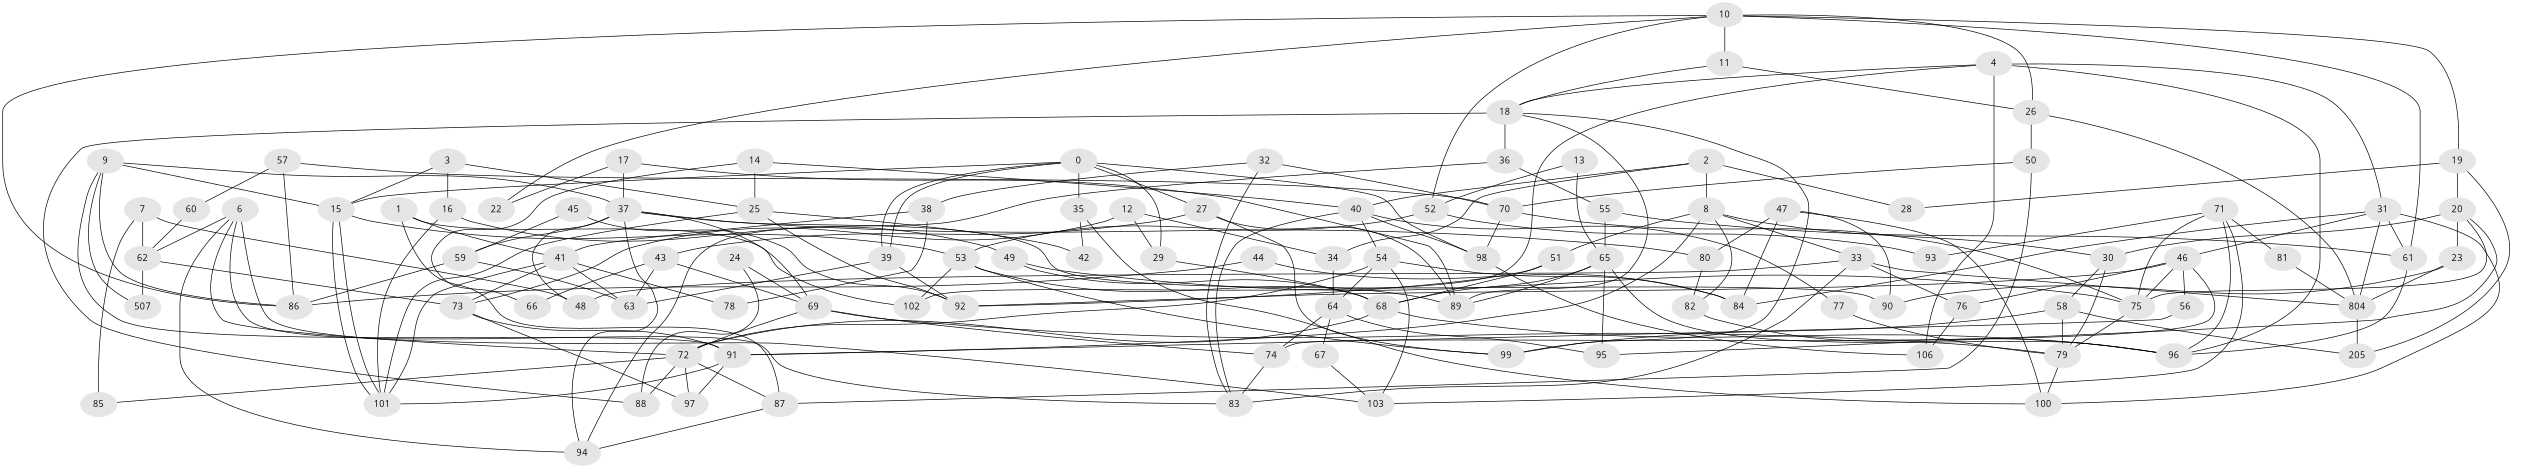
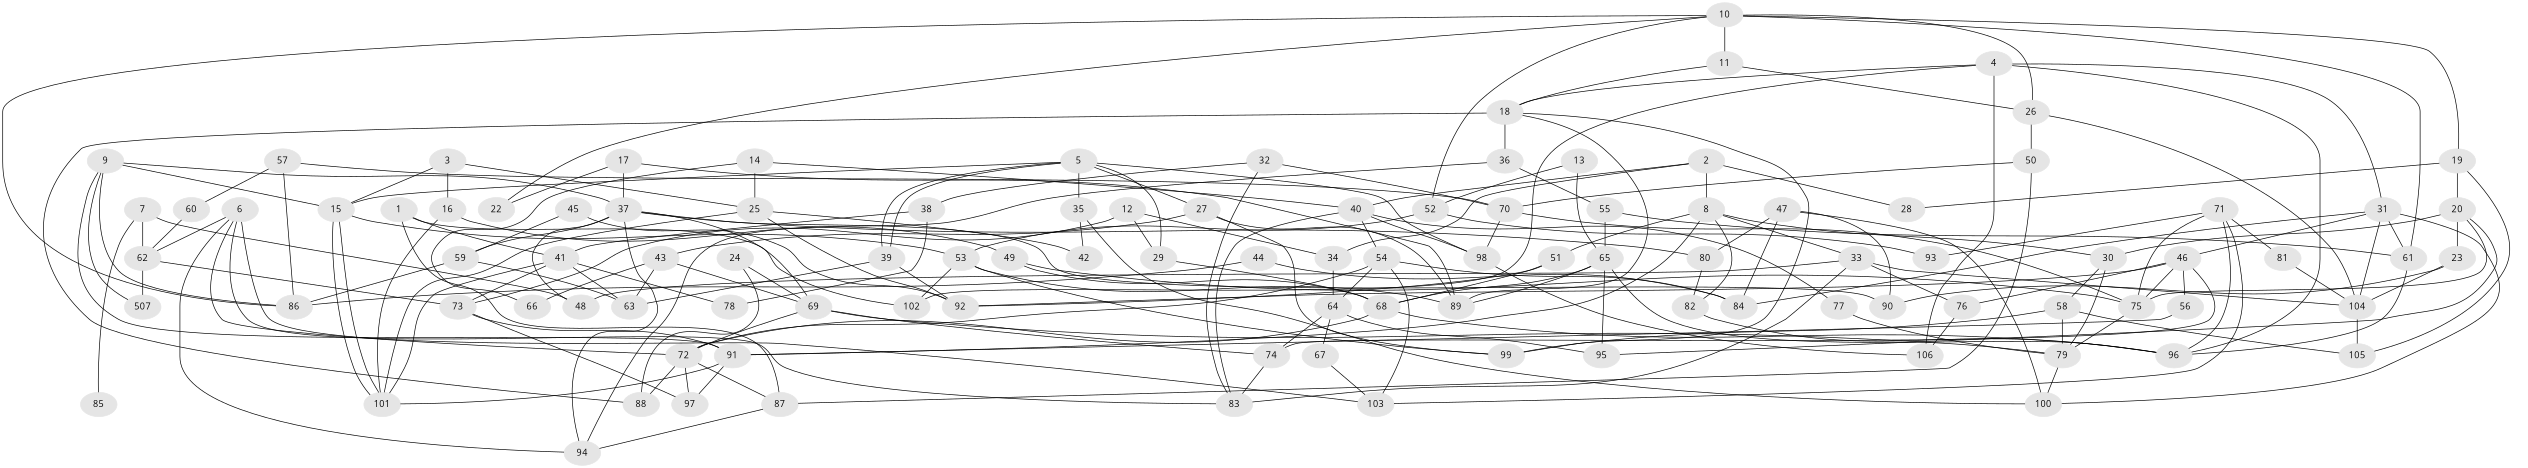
  graph {
    fontname="Open Sans"
    node [color=gray90 fontname="Open Sans" style=filled]
    edge [fontname="Open Sans"]
    1
    41
    87
    102
    73
    101
    78
    63
    94
    2
    8
    28
    34
    40
    30
    33
    51
    82
    91
    64
    98
    83
    54
    77
    3
    15
    16
    25
    53
    49
    42
    92
    4
    18
    31
    96
    106
    89
    36
    88
    99
    61
    46
-   104 [label=804]
+   104
    84
    100
-   5 [label=0]
+   5
    27
    29
    35
    39
    43
    68
    6
    62
    72
    103
    n58 [label=507]
    85
    97
    7
    48
    58
    79
    76
    9
    37
    86
    90
    69
    59
    80
    10
    11
    19
    22
    26
    52
    20
-   105 [label=205]
+   105
    50
    93
    12
    13
    65
    95
    14
    66
    75
    17
    55
    23
    67
    38
    56
    74
    70
    24
    32
    44
    45
    47
    57
    60
    71
    81
    1 -- 41
    1 -- 87
    1 -- 102
    41 -- 73
    41 -- 101
    41 -- 78
    41 -- 63
    87 -- 94
    73 -- 91
    73 -- 97
    2 -- 8
    2 -- 28
    2 -- 34
    2 -- 40
    8 -- 30
    8 -- 33
    8 -- 51
    8 -- 82
    8 -- 91
    34 -- 64
    40 -- 98
    40 -- 83
    40 -- 54
    40 -- 77
    30 -- 58
    30 -- 79
    33 -- 83
    33 -- 104
    33 -- 48
    33 -- 76
    51 -- 92
    51 -- 68
    82 -- 96
    91 -- 101
    91 -- 97
    64 -- 95
    64 -- 67
    64 -- 74
    98 -- 106
    54 -- 64
    54 -- 84
    54 -- 72
    54 -- 103
    77 -- 79
    3 -- 15
    3 -- 16
    3 -- 25
    15 -- 101
    15 -- 101
    15 -- 53
    16 -- 101
    16 -- 49
    25 -- 101
    25 -- 42
    25 -- 92
    53 -- 102
    53 -- 89
    53 -- 99
    49 -- 68
    49 -- 75
    4 -- 102
    4 -- 18
    4 -- 31
    4 -- 96
    4 -- 106
    18 -- 89
    18 -- 36
    18 -- 88
    18 -- 99
    31 -- 61
    31 -- 46
    31 -- 104
    31 -- 84
    31 -- 100
    36 -- 94
    36 -- 55
    61 -- 96
    46 -- 92
    46 -- 76
    46 -- 75
    46 -- 56
    46 -- 74
    104 -- 105
    5 -- 98
    5 -- 15
    5 -- 27
    5 -- 29
    5 -- 35
    5 -- 39
    5 -- 39
    27 -- 89
    27 -- 99
    27 -- 43
    29 -- 68
    35 -- 42
    35 -- 100
    39 -- 63
    39 -- 92
    43 -- 63
    43 -- 69
    43 -- 66
    68 -- 96
    68 -- 72
    6 -- 94
    6 -- 83
    6 -- 62
    6 -- 72
    6 -- 103
    62 -- 73
    62 -- n58
    72 -- 87
    72 -- 88
-   72 -- 85
    72 -- 97
    7 -- 62
    7 -- 85
    7 -- 48
    58 -- 99
    58 -- 79
    58 -- 105
    79 -- 100
    76 -- 106
    9 -- 91
    9 -- 15
    9 -- n58
    9 -- 37
    9 -- 86
    37 -- 94
    37 -- 48
    37 -- 90
    37 -- 69
    37 -- 59
    37 -- 80
    69 -- 72
    69 -- 79
    69 -- 74
    59 -- 63
    59 -- 86
    80 -- 82
    10 -- 61
    10 -- 86
    10 -- 11
    10 -- 19
    10 -- 22
    10 -- 26
    10 -- 52
    11 -- 18
    11 -- 26
    19 -- 28
    19 -- 20
    19 -- 105
    26 -- 104
    26 -- 50
    52 -- 53
    52 -- 93
    20 -- 30
    20 -- 95
    20 -- 75
    20 -- 23
    50 -- 87
    50 -- 70
    12 -- 73
    12 -- 34
    12 -- 29
    13 -- 52
    13 -- 65
    65 -- 96
    65 -- 89
    65 -- 68
    65 -- 95
    14 -- 40
    14 -- 25
    14 -- 66
    75 -- 79
    17 -- 89
    17 -- 37
    17 -- 22
    55 -- 61
    55 -- 65
    23 -- 104
    23 -- 90
    67 -- 103
    38 -- 41
    38 -- 78
    56 -- 91
    74 -- 83
    70 -- 98
    70 -- 75
    24 -- 88
    24 -- 69
    32 -- 83
    32 -- 38
    32 -- 70
    44 -- 84
    44 -- 86
    45 -- 92
    45 -- 59
    47 -- 84
    47 -- 100
    47 -- 90
    47 -- 80
    57 -- 86
    57 -- 70
    57 -- 60
    60 -- 62
    71 -- 96
    71 -- 103
    71 -- 93
    71 -- 75
    71 -- 81
    81 -- 104
  }
